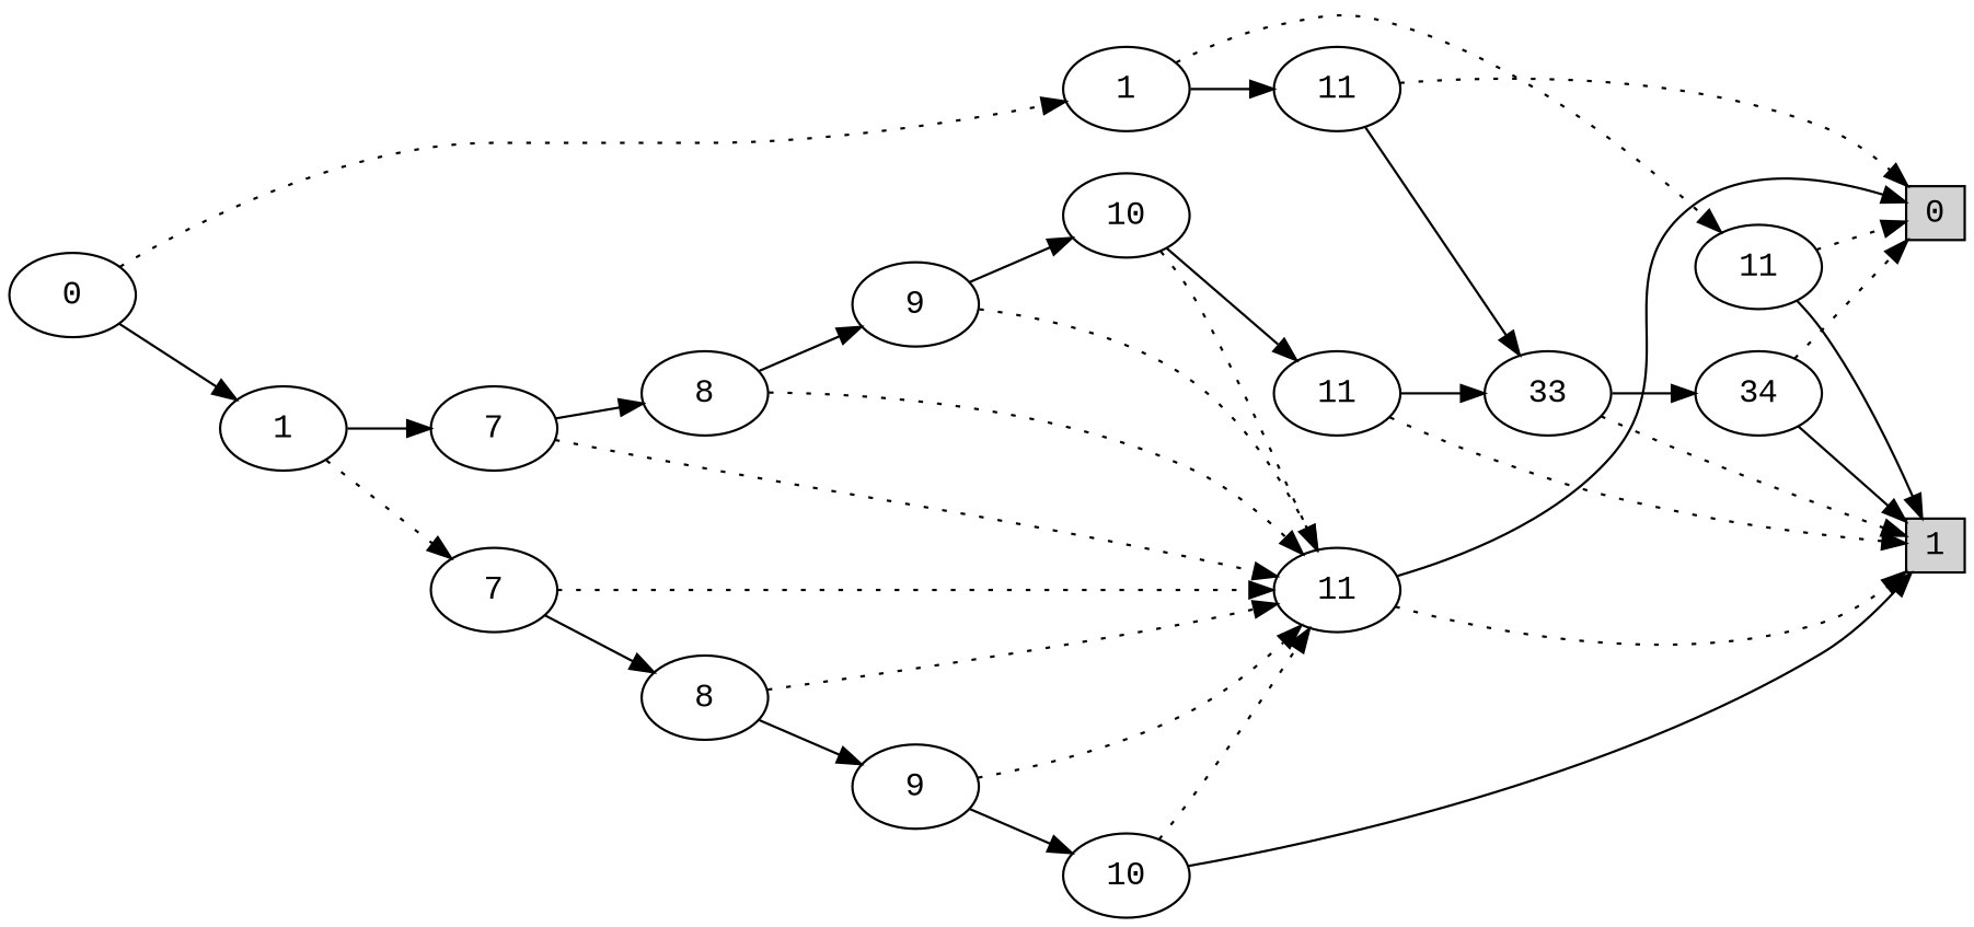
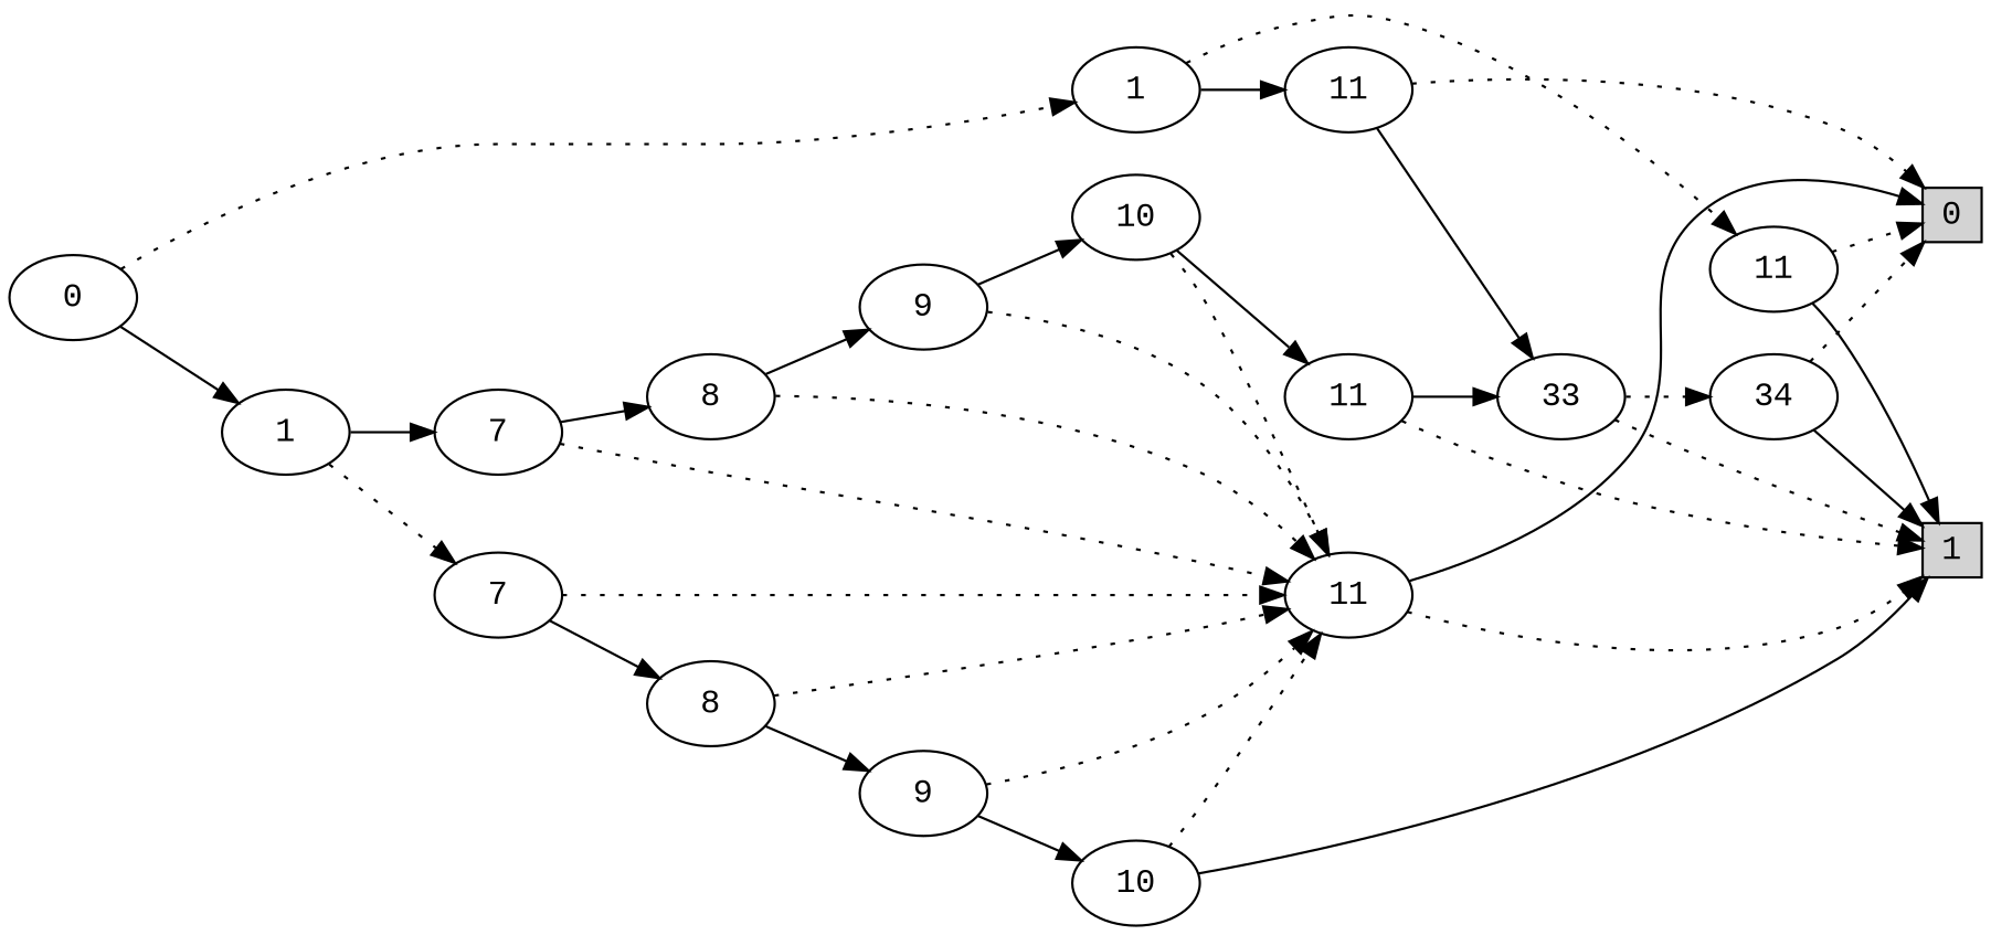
  digraph {
    rankdir=LR
    fontname="Liberation Mono"
    node [fontname="Liberation Mono"]
    edge [style=dotted fontname="Liberation Mono"]
    n1 [height=0.3 label=0 shape=box style=filled width=0.3]
    n2 [height=0.3 label=1 shape=box style=filled width=0.3]
    n3 [label=0]
    n4 [label=1]
    n5 [label=1]
    n6 [label=11]
    n7 [label=11]
    n8 [label=7]
    n9 [label=7]
    n10 [label=33]
    n11 [label=34]
    n12 [label=11]
    n13 [label=8]
    n14 [label=8]
    n15 [label=9]
    n16 [label=10]
    n17 [label=9]
    n18 [label=10]
    n19 [label=11]
    n3 -> n4
    n3 -> n5 [style=filled]
    n4 -> n6
    n4 -> n7 [style=filled]
    n5 -> n8
    n5 -> n9 [style=filled]
    n6 -> n1
    n6 -> n2 [style=filled]
    n7 -> n1
    n7 -> n10 [style=filled]
    n8 -> n12
    n8 -> n13 [style=filled]
    n9 -> n12
    n9 -> n14 [style=filled]
    n10 -> n2
-   n10 -> n11 [style=filled]
+   n10 -> n11
    n11 -> n1
    n11 -> n2 [style=filled]
    n12 -> n1 [style=filled]
    n12 -> n2
    n13 -> n12
    n13 -> n15 [style=filled]
    n14 -> n12
    n14 -> n17 [style=filled]
    n15 -> n12
    n15 -> n16 [style=filled]
    n16 -> n2 [style=filled]
    n16 -> n12
    n17 -> n12
    n17 -> n18 [style=filled]
    n18 -> n12
    n18 -> n19 [style=filled]
    n19 -> n2
    n19 -> n10 [style=filled]
  }
